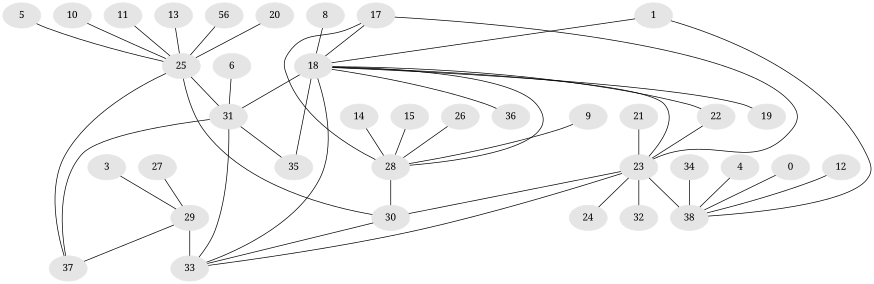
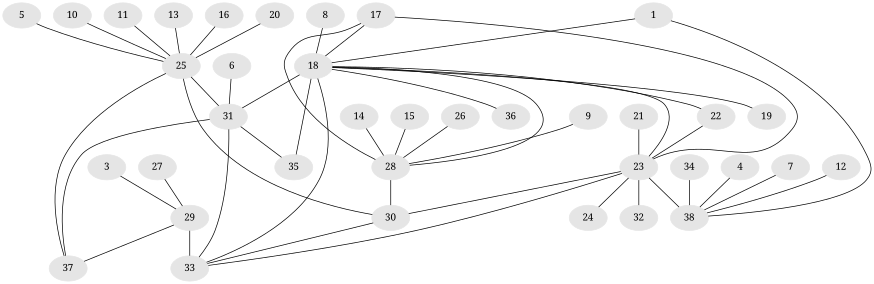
  graph {
    fontname="Noto Serif"
    node [color=gray90 fontname="Noto Serif" style=filled]
    edge [fontname="Noto Serif" weight=1.0]
    1
    18
    38
    31
    28
    23
    19
    22
    33
    35
    36
    25
    30
    37
    3
    29
    4
    5
    6
-   7 [label=0]
+   7
    8
    9
    10
    11
    12
    13
    14
    15
-   16 [label=56]
+   16
    17
    24
    32
    20
    21
    26
    27
    34
    1 -- 18
    1 -- 38
    18 -- 31
    18 -- 28
    18 -- 23
    18 -- 19
    18 -- 22
    18 -- 33
    18 -- 35 [weight=8.0]
    18 -- 36
    31 -- 33
    31 -- 35
    31 -- 37 [weight=2.0]
    28 -- 30 [weight=8.0]
    23 -- 38 [weight=5.0]
    23 -- 33
    23 -- 30
    23 -- 24
    23 -- 32
    22 -- 23
    25 -- 31 [weight=5.0]
    25 -- 30 [weight=2.0]
    25 -- 37
    30 -- 33
    3 -- 29
    29 -- 33 [weight=8.0]
    29 -- 37
    4 -- 38
    5 -- 25
    6 -- 31
    7 -- 38
    8 -- 18
    9 -- 28
    10 -- 25
    11 -- 25
    12 -- 38
    13 -- 25
    14 -- 28
    15 -- 28
    16 -- 25
    17 -- 18
    17 -- 28
    17 -- 23
    20 -- 25
    21 -- 23
    26 -- 28
    27 -- 29
    34 -- 38
  }
